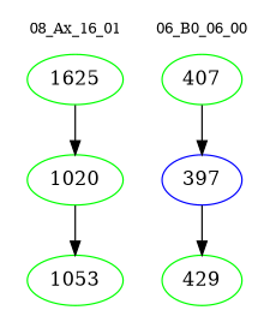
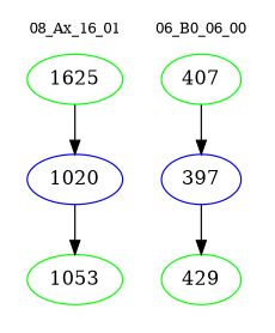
  digraph {
    node [color=green]
    edge [color=black]
    n1 [label=1625]
-   n2 [label=1020]
+   n2 [color=blue label=1020]
    n3 [label=1053]
    n4 [label=407]
    n5 [color=blue label=397]
    n6 [label=429]
    subgraph cluster_1 {
      color=white
      fontsize=10
      label="08_Ax_16_01"
      n1
      n2
      n3
    }
    subgraph cluster_2 {
      color=white
      fontsize=10
      label="06_B0_06_00"
      n4
      n5
      n6
    }
    n1 -> n2
    n2 -> n3
    n4 -> n5
    n5 -> n6
  }
